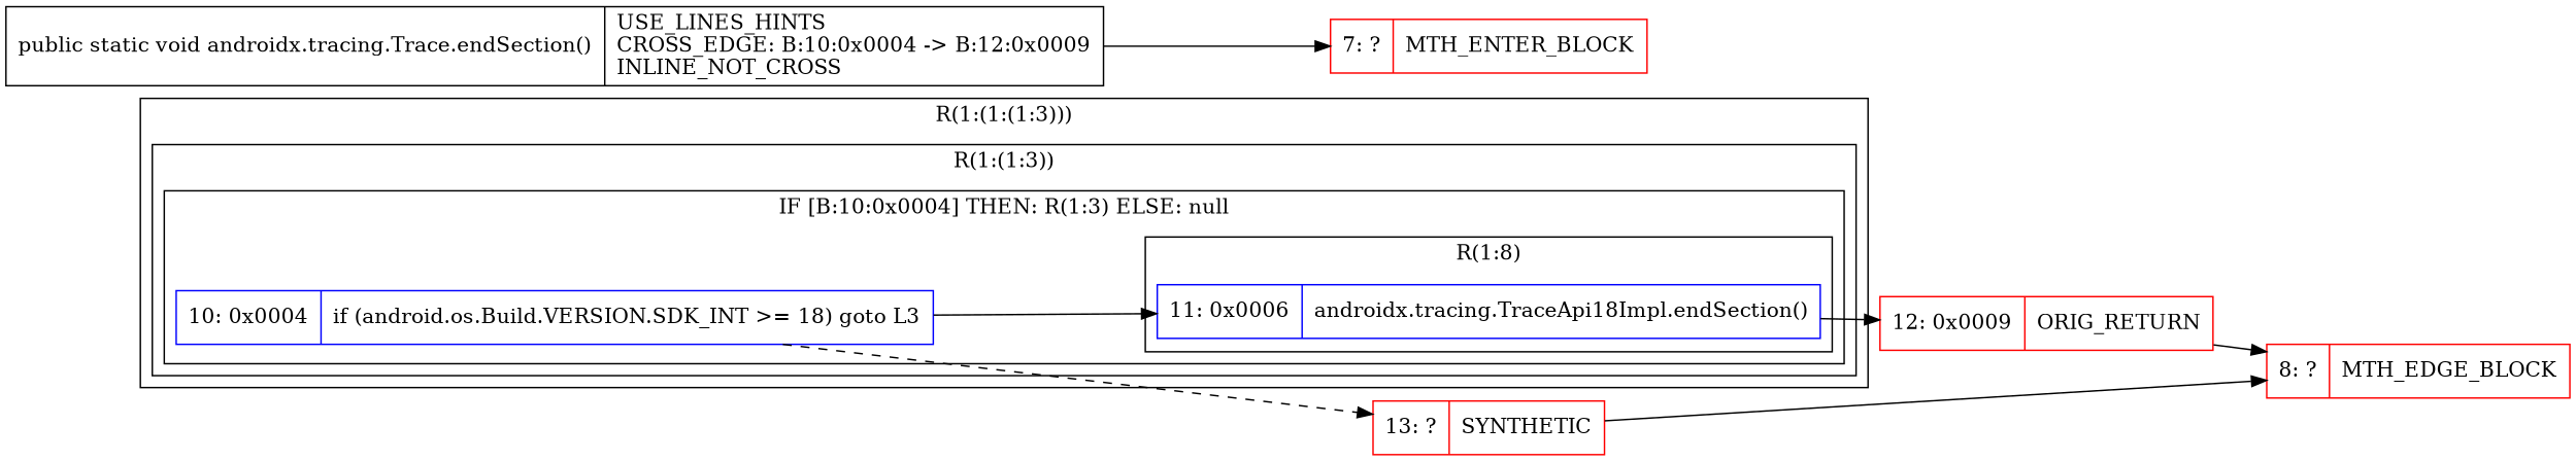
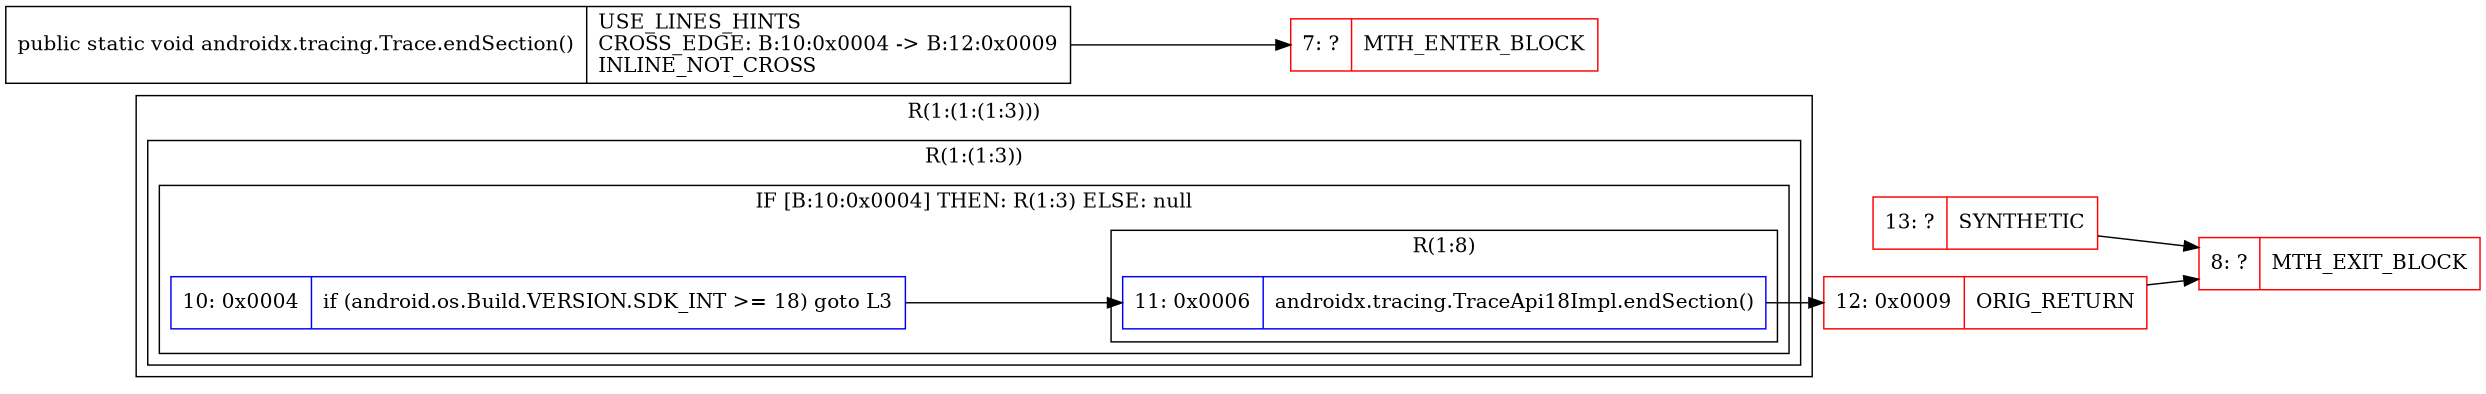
  digraph {
    rankdir=LR
    node [color=red shape=record]
    n1 [color=blue label="{11\:\ 0x0006|androidx.tracing.TraceApi18Impl.endSection()\l}"]
    n2 [color=blue label="{10\:\ 0x0004|if (android.os.Build.VERSION.SDK_INT \>= 18) goto L3\l}"]
    n3 [label="{12\:\ 0x0009|ORIG_RETURN\l}"]
    n4 [label="{13\:\ ?|SYNTHETIC\l}"]
-   n5 [label="{8\:\ ?|MTH_EDGE_BLOCK\l}"]
+   n5 [label="{8\:\ ?|MTH_EXIT_BLOCK\l}"]
    n6 [label="{7\:\ ?|MTH_ENTER_BLOCK\l}"]
    n7 [label="{public static void androidx.tracing.Trace.endSection()  | USE_LINES_HINTS\lCROSS_EDGE: B:10:0x0004 \-\> B:12:0x0009\lINLINE_NOT_CROSS\l}" color=""]
    subgraph cluster_1 {
      label="R(1:(1:(1:3)))"
      subgraph cluster_2 {
        label="R(1:(1:3))"
        subgraph cluster_3 {
          label="IF [B:10:0x0004] THEN: R(1:3) ELSE: null"
          n2
          subgraph cluster_4 {
            label="R(1:8)"
            n1
          }
        }
      }
    }
    n1 -> n3
    n2 -> n1
-   n2 -> n4 [style=dashed]
    n3 -> n5
    n4 -> n5
    n7 -> n6
  }
